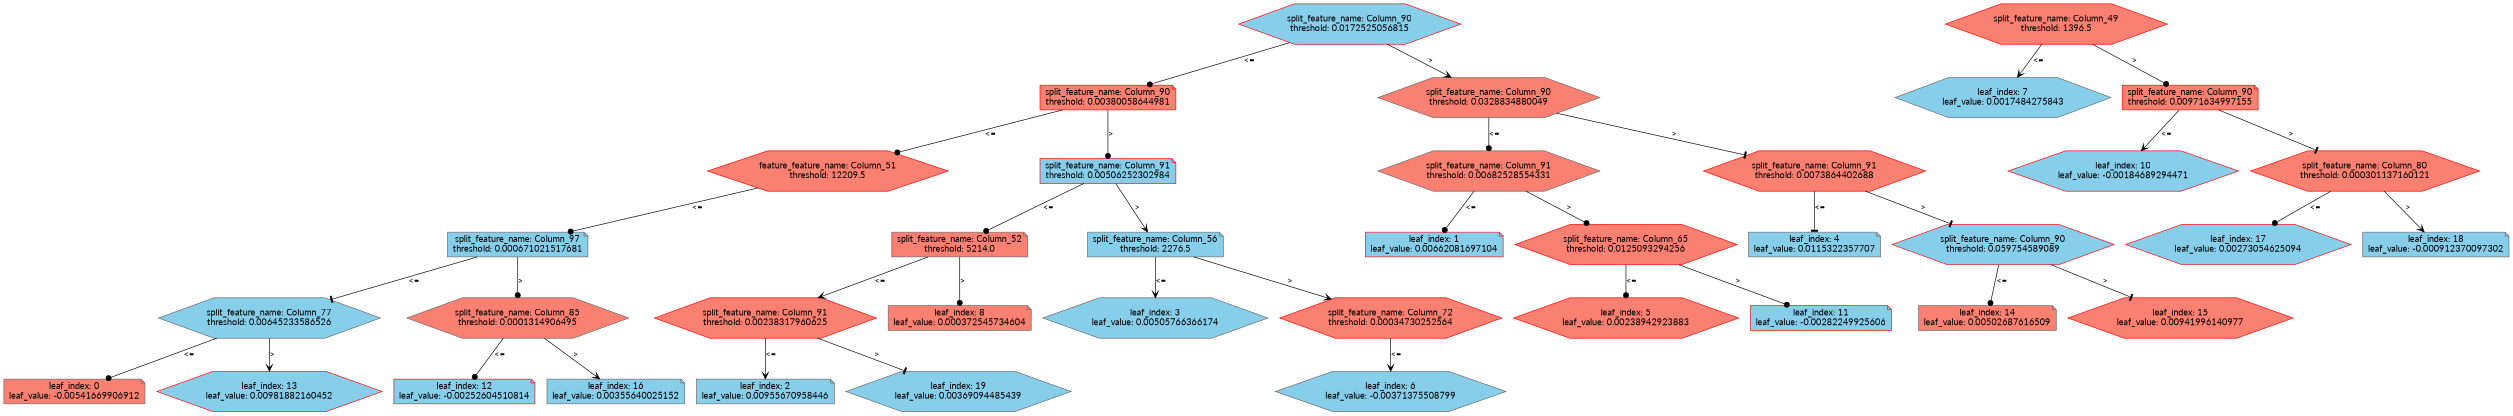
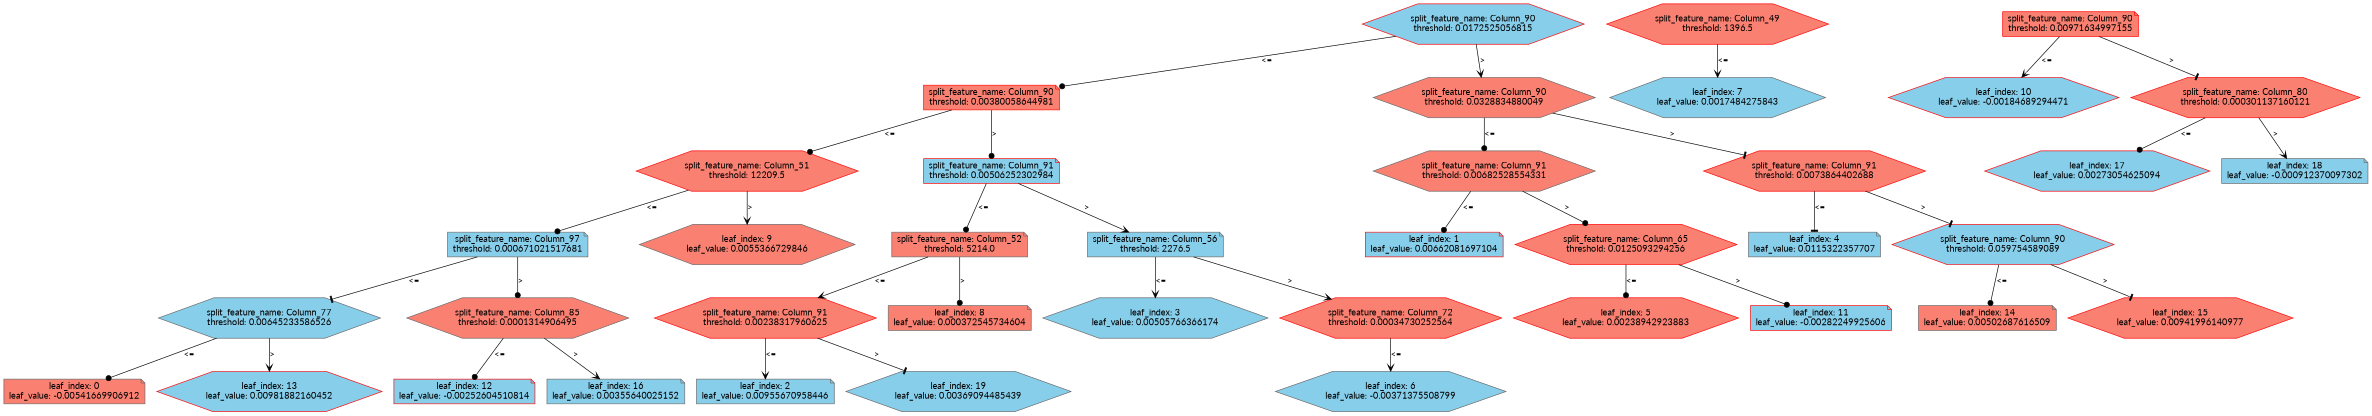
  digraph {
    fontname=Lato
    node [color=red fillcolor=skyblue fontname=Lato shape=hexagon style=filled]
    edge [arrowhead=dot fontname=Lato]
    n1 [label="split_feature_name: Column_90\nthreshold: 0.0172525056815"]
    n2 [fillcolor=salmon label="split_feature_name: Column_90\nthreshold: 0.00380058644981" shape=note]
    n3 [color=gray40 fillcolor=salmon label="split_feature_name: Column_90\nthreshold: 0.0328834880049"]
-   n4 [fillcolor=salmon label="feature_feature_name: Column_51\nthreshold: 12209.5"]
+   n4 [fillcolor=salmon label="split_feature_name: Column_51\nthreshold: 12209.5"]
    n5 [label="split_feature_name: Column_91\nthreshold: 0.00506252302984" shape=note]
    n6 [color=gray40 fillcolor=salmon label="split_feature_name: Column_91\nthreshold: 0.00682528554331"]
    n7 [fillcolor=salmon label="split_feature_name: Column_91\nthreshold: 0.0073864402688"]
    n8 [color=gray40 label="split_feature_name: Column_97\nthreshold: 0.000671021517681" shape=note]
+   n9 [color=gray40 fillcolor=salmon label="leaf_index: 9\nleaf_value: 0.0055366729846"]
    n10 [color=gray40 fillcolor=salmon label="split_feature_name: Column_52\nthreshold: 5214.0" shape=note]
    n11 [color=gray40 label="split_feature_name: Column_56\nthreshold: 2276.5" shape=note]
    n12 [color=gray40 label="split_feature_name: Column_77\nthreshold: 0.00645233586526"]
    n13 [color=gray40 fillcolor=salmon label="split_feature_name: Column_85\nthreshold: 0.0001314906495"]
    n14 [color=gray40 fillcolor=salmon label="leaf_index: 0\nleaf_value: -0.00541669906912" shape=note]
    n15 [label="leaf_index: 13\nleaf_value: 0.00981882160452"]
    n16 [label="leaf_index: 12\nleaf_value: -0.00252604510814" shape=note]
    n17 [color=gray40 label="leaf_index: 16\nleaf_value: 0.00355640025152" shape=note]
    n18 [fillcolor=salmon label="split_feature_name: Column_91\nthreshold: 0.00238317960625"]
    n19 [color=gray40 fillcolor=salmon label="leaf_index: 8\nleaf_value: 0.000372545734604" shape=note]
    n20 [color=gray40 label="leaf_index: 3\nleaf_value: 0.00505766366174"]
    n21 [fillcolor=salmon label="split_feature_name: Column_72\nthreshold: 0.00034730252564"]
    n22 [color=gray40 label="leaf_index: 2\nleaf_value: 0.00955670958446" shape=note]
    n23 [color=gray40 label="leaf_index: 19\nleaf_value: 0.00369094485439"]
    n24 [color=gray40 label="leaf_index: 6\nleaf_value: -0.00371375508799"]
    n25 [fillcolor=salmon label="split_feature_name: Column_49\nthreshold: 1396.5"]
    n26 [color=gray40 label="leaf_index: 7\nleaf_value: 0.0017484275843"]
    n27 [fillcolor=salmon label="split_feature_name: Column_90\nthreshold: 0.00971634997155" shape=note]
    n28 [label="leaf_index: 10\nleaf_value: -0.00184689294471"]
    n29 [fillcolor=salmon label="split_feature_name: Column_80\nthreshold: 0.000301137160121"]
    n30 [label="leaf_index: 17\nleaf_value: 0.00273054625094"]
    n31 [color=gray40 label="leaf_index: 18\nleaf_value: -0.000912370097302" shape=note]
    n32 [label="leaf_index: 1\nleaf_value: 0.00662081697104" shape=note]
    n33 [fillcolor=salmon label="split_feature_name: Column_65\nthreshold: 0.0125093294256"]
    n34 [color=gray40 label="leaf_index: 4\nleaf_value: 0.0115322357707" shape=note]
    n35 [label="split_feature_name: Column_90\nthreshold: 0.059754589089"]
    n36 [fillcolor=salmon label="leaf_index: 5\nleaf_value: 0.00238942923883"]
    n37 [label="leaf_index: 11\nleaf_value: -0.00282249925606" shape=note]
    n38 [color=gray40 fillcolor=salmon label="leaf_index: 14\nleaf_value: 0.00502687616509" shape=note]
    n39 [fillcolor=salmon label="leaf_index: 15\nleaf_value: 0.00941996140977"]
    n1 -> n2 [label="<="]
    n1 -> n3 [arrowhead=vee label=">"]
    n2 -> n4 [label="<="]
    n2 -> n5 [label=">"]
    n3 -> n6 [label="<="]
    n3 -> n7 [arrowhead=tee label=">"]
    n4 -> n8 [label="<="]
+   n4 -> n9 [arrowhead=vee label=">"]
    n5 -> n10 [label="<="]
    n5 -> n11 [arrowhead=vee label=">"]
    n6 -> n32 [label="<="]
    n6 -> n33 [label=">"]
    n7 -> n34 [arrowhead=tee label="<="]
    n7 -> n35 [arrowhead=tee label=">"]
    n8 -> n12 [arrowhead=tee label="<="]
    n8 -> n13 [label=">"]
    n10 -> n18 [arrowhead=vee label="<="]
    n10 -> n19 [label=">"]
    n11 -> n20 [arrowhead=vee label="<="]
    n11 -> n21 [arrowhead=vee label=">"]
    n12 -> n14 [label="<="]
    n12 -> n15 [arrowhead=vee label=">"]
    n13 -> n16 [label="<="]
    n13 -> n17 [arrowhead=vee label=">"]
    n18 -> n22 [arrowhead=vee label="<="]
    n18 -> n23 [arrowhead=tee label=">"]
    n21 -> n24 [arrowhead=vee label="<="]
    n25 -> n26 [arrowhead=vee label="<="]
-   n25 -> n27 [label=">"]
    n27 -> n28 [arrowhead=vee label="<="]
    n27 -> n29 [arrowhead=tee label=">"]
    n29 -> n30 [label="<="]
    n29 -> n31 [arrowhead=vee label=">"]
    n33 -> n36 [label="<="]
    n33 -> n37 [label=">"]
    n35 -> n38 [label="<="]
    n35 -> n39 [arrowhead=tee label=">"]
  }
